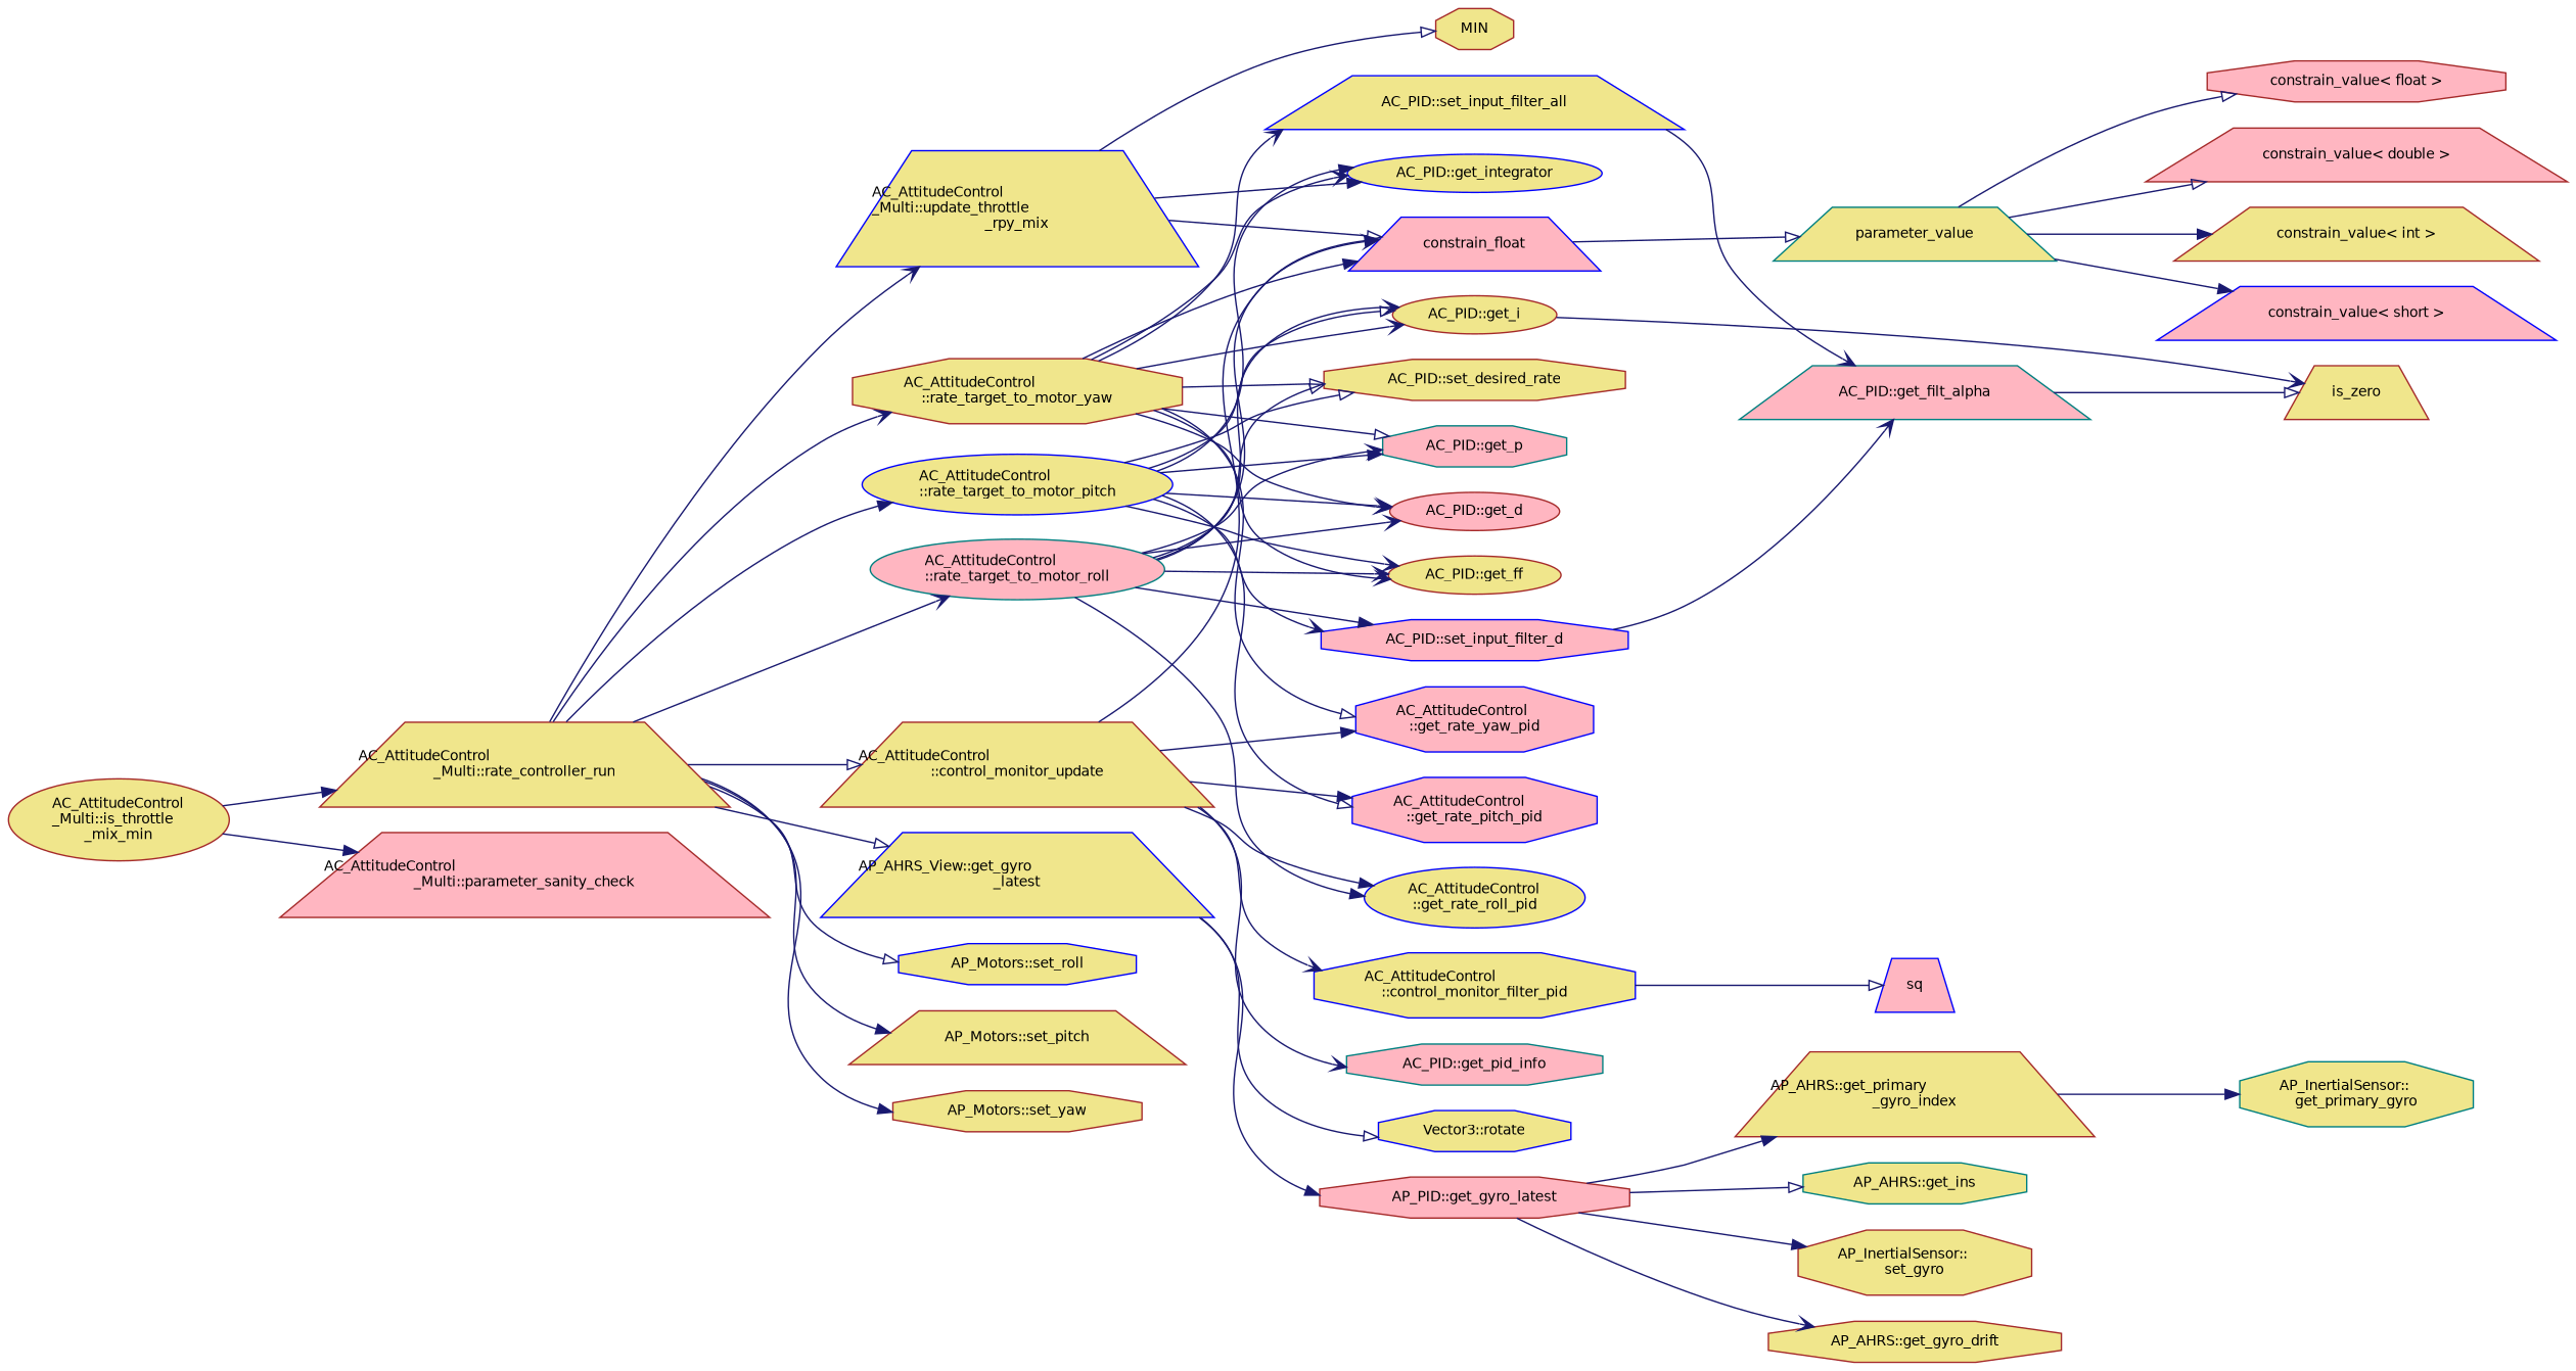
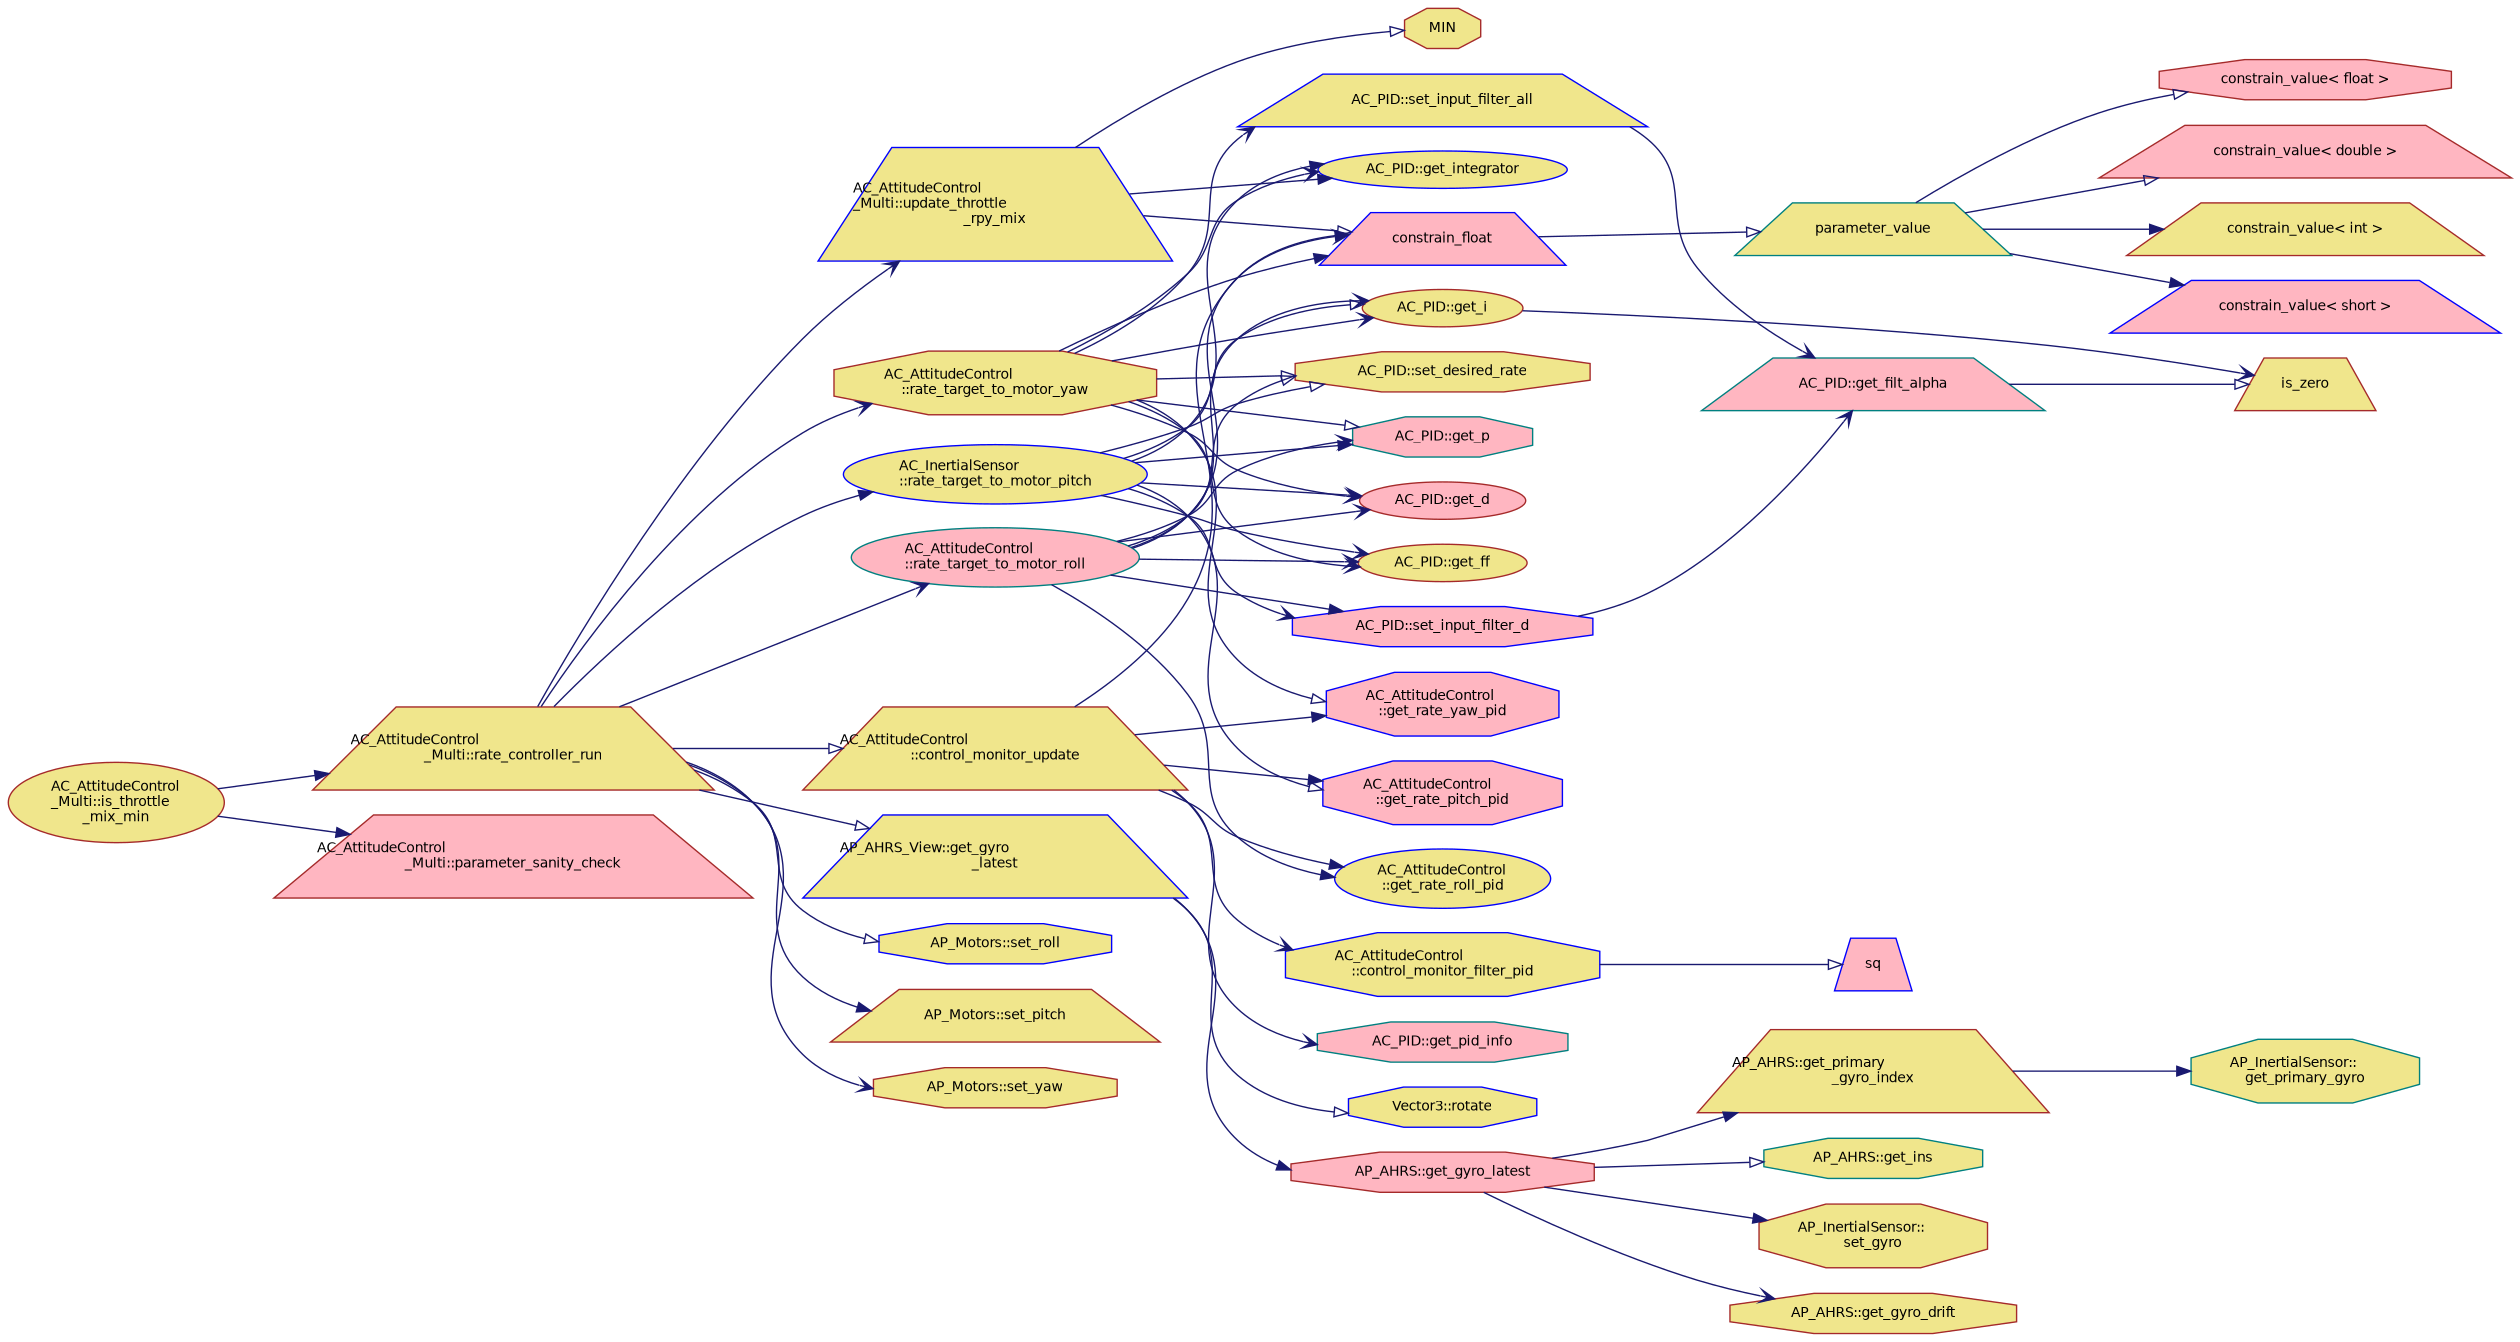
  digraph {
    rankdir=LR
    node [color=brown fillcolor=khaki fontname=Helvetica fontsize=10 shape=octagon style=filled]
    edge [arrowhead=vee color=midnightblue fontname=Helvetica fontsize=10 labelfontname=Helvetica labelfontsize=10 style=solid]
    n1 [fontcolor=black height=0.2 label="AC_AttitudeControl\l_Multi::is_throttle\l_mix_min" shape=ellipse width=0.4]
    n2 [height=0.2 label="AC_AttitudeControl\l_Multi::rate_controller_run" shape=trapezium width=0.4]
    n3 [fillcolor=lightpink height=0.2 label="AC_AttitudeControl\l_Multi::parameter_sanity_check" shape=trapezium width=0.4]
    n4 [color=blue height=0.2 label="AC_AttitudeControl\l_Multi::update_throttle\l_rpy_mix" shape=trapezium width=0.4]
    n5 [color=blue height=0.2 label="AP_AHRS_View::get_gyro\l_latest" shape=trapezium width=0.4]
    n6 [color=blue height=0.2 label="AP_Motors::set_roll" width=0.4]
    n7 [color=teal fillcolor=lightpink height=0.2 label="AC_AttitudeControl\l::rate_target_to_motor_roll" shape=ellipse width=0.4]
    n8 [height=0.2 label="AP_Motors::set_pitch" shape=trapezium width=0.4]
-   n9 [color=blue height=0.2 label="AC_AttitudeControl\l::rate_target_to_motor_pitch" shape=ellipse width=0.4]
+   n9 [color=blue height=0.2 label="AC_InertialSensor\l::rate_target_to_motor_pitch" shape=ellipse width=0.4]
    n10 [height=0.2 label="AP_Motors::set_yaw" width=0.4]
    n11 [height=0.2 label="AC_AttitudeControl\l::rate_target_to_motor_yaw" width=0.4]
    n12 [height=0.2 label="AC_AttitudeControl\l::control_monitor_update" shape=trapezium width=0.4]
    n13 [height=0.2 label=MIN width=0.4]
    n14 [color=blue fillcolor=lightpink height=0.2 label=constrain_float shape=trapezium width=0.4]
    n15 [color=blue height=0.2 label="AC_PID::get_integrator" shape=ellipse width=0.4]
-   n16 [fillcolor=lightpink height=0.2 label="AP_PID::get_gyro_latest" width=0.4]
+   n16 [fillcolor=lightpink height=0.2 label="AP_AHRS::get_gyro_latest" width=0.4]
    n17 [color=blue height=0.2 label="Vector3::rotate" width=0.4]
    n18 [color=blue height=0.2 label="AC_AttitudeControl\l::get_rate_roll_pid" shape=ellipse width=0.4]
    n19 [color=blue fillcolor=lightpink height=0.2 label="AC_PID::set_input_filter_d" width=0.4]
    n20 [height=0.2 label="AC_PID::set_desired_rate" width=0.4]
    n21 [height=0.2 label="AC_PID::get_i" shape=ellipse width=0.4]
    n22 [color=teal fillcolor=lightpink height=0.2 label="AC_PID::get_p" width=0.4]
    n23 [fillcolor=lightpink height=0.2 label="AC_PID::get_d" shape=ellipse width=0.4]
    n24 [height=0.2 label="AC_PID::get_ff" shape=ellipse width=0.4]
    n25 [color=blue fillcolor=lightpink height=0.2 label="AC_AttitudeControl\l::get_rate_pitch_pid" width=0.4]
    n26 [color=blue fillcolor=lightpink height=0.2 label="AC_AttitudeControl\l::get_rate_yaw_pid" width=0.4]
    n27 [color=blue height=0.2 label="AC_PID::set_input_filter_all" shape=trapezium width=0.4]
    n28 [color=teal fillcolor=lightpink height=0.2 label="AC_PID::get_pid_info" width=0.4]
    n29 [color=blue height=0.2 label="AC_AttitudeControl\l::control_monitor_filter_pid" width=0.4]
    n30 [color=teal height=0.2 label=parameter_value shape=trapezium width=0.4]
    n31 [height=0.2 label="constrain_value\< int \>" shape=trapezium width=0.4]
    n32 [color=blue fillcolor=lightpink height=0.2 label="constrain_value\< short \>" shape=trapezium width=0.4]
    n33 [fillcolor=lightpink height=0.2 label="constrain_value\< float \>" width=0.4]
    n34 [fillcolor=lightpink height=0.2 label="constrain_value\< double \>" shape=trapezium width=0.4]
    n35 [height=0.2 label="AP_AHRS::get_primary\l_gyro_index" shape=trapezium width=0.4]
    n36 [color=teal height=0.2 label="AP_AHRS::get_ins" width=0.4]
    n37 [height=0.2 label="AP_InertialSensor::\lset_gyro" width=0.4]
    n38 [height=0.2 label="AP_AHRS::get_gyro_drift" width=0.4]
    n39 [color=teal height=0.2 label="AP_InertialSensor::\lget_primary_gyro" width=0.4]
    n40 [color=teal fillcolor=lightpink height=0.2 label="AC_PID::get_filt_alpha" shape=trapezium width=0.4]
    n41 [height=0.2 label=is_zero shape=trapezium width=0.4]
    n42 [color=blue fillcolor=lightpink height=0.2 label=sq shape=trapezium width=0.4]
    n1 -> n2 [arrowhead=normal]
    n1 -> n3 [arrowhead=normal]
    n2 -> n4
    n2 -> n5 [arrowhead=onormal]
    n2 -> n6 [arrowhead=onormal]
    n2 -> n7
    n2 -> n8 [arrowhead=normal]
    n2 -> n9 [arrowhead=normal]
-   n2 -> n10 [arrowhead=normal]
+   n2 -> n10
    n2 -> n11
    n2 -> n12 [arrowhead=onormal]
    n4 -> n13 [arrowhead=onormal]
    n4 -> n14 [arrowhead=onormal]
    n4 -> n15 [arrowhead=normal]
    n5 -> n16 [arrowhead=normal]
    n5 -> n17 [arrowhead=onormal]
    n7 -> n14
    n7 -> n18 [arrowhead=normal]
    n7 -> n19 [arrowhead=normal]
    n7 -> n20 [arrowhead=onormal]
    n7 -> n21
    n7 -> n22
    n7 -> n23
    n7 -> n24
    n9 -> n15 [arrowhead=normal]
    n9 -> n19
    n9 -> n20 [arrowhead=onormal]
    n9 -> n21 [arrowhead=onormal]
    n9 -> n22 [arrowhead=normal]
    n9 -> n23
    n9 -> n24
    n9 -> n25 [arrowhead=onormal]
    n11 -> n14 [arrowhead=normal]
    n11 -> n15
    n11 -> n20 [arrowhead=onormal]
    n11 -> n21
    n11 -> n22 [arrowhead=onormal]
    n11 -> n23
    n11 -> n24
    n11 -> n26 [arrowhead=onormal]
    n11 -> n27
    n12 -> n14 [arrowhead=normal]
    n12 -> n18 [arrowhead=normal]
    n12 -> n25 [arrowhead=normal]
    n12 -> n26 [arrowhead=normal]
    n12 -> n28
    n12 -> n29
    n14 -> n30 [arrowhead=onormal]
    n16 -> n35 [arrowhead=normal]
    n16 -> n36 [arrowhead=onormal]
    n16 -> n37 [arrowhead=normal]
    n16 -> n38
    n19 -> n40
    n21 -> n41
    n27 -> n40
    n29 -> n42 [arrowhead=onormal]
    n30 -> n31 [arrowhead=normal]
    n30 -> n32 [arrowhead=normal]
    n30 -> n33 [arrowhead=onormal]
    n30 -> n34 [arrowhead=onormal]
    n35 -> n39 [arrowhead=normal]
    n40 -> n41 [arrowhead=onormal]
  }
